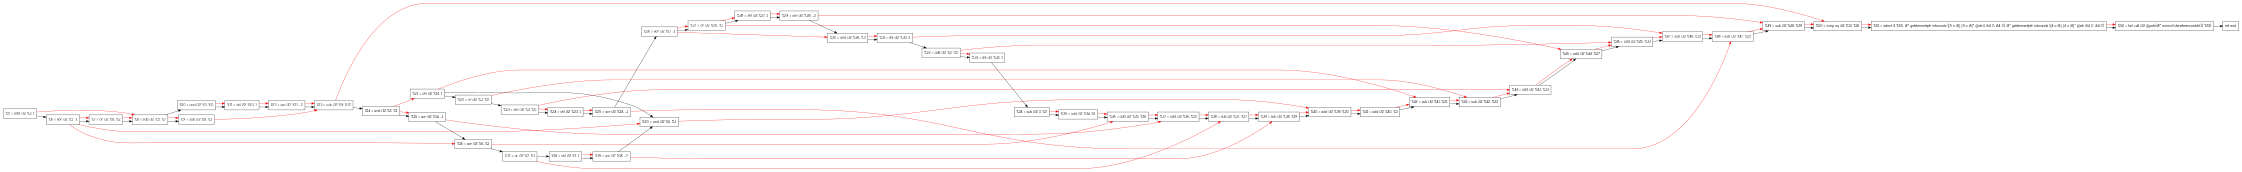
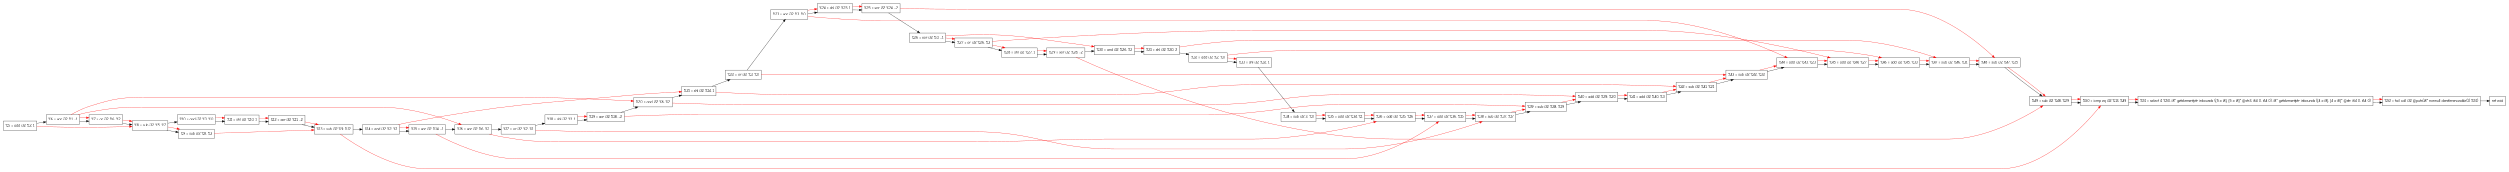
  digraph {
    fontname="Comic Neue"
    rankdir=LR
    node [fontname="Comic Neue" shape=record]
    edge [fontname="Comic Neue" color=red]
    n1 [label="  %5 = add i32 %2, 1"]
    n2 [label="  %6 = xor i32 %1, -1"]
    n3 [label="  %8 = sub i32 %5, %7"]
    n4 [label="  %7 = or i32 %6, %2"]
    n5 [label="  %16 = xor i32 %6, %2"]
    n6 [label="  %20 = and i32 %6, %2"]
    n7 [label="  %9 = sub i32 %8, %3"]
    n8 [label="  %10 = and i32 %3, %0"]
    n9 [label="  %17 = or i32 %2, %1"]
    n10 [label="  %36 = add i32 %35, %16"]
    n11 [label="  %21 = shl i32 %14, 1"]
    n12 [label="  %40 = add i32 %39, %20"]
    n13 [label="  %13 = sub i32 %9, %12"]
    n14 [label="  %11 = shl i32 %10, 1"]
    n15 [label="  %14 = and i32 %2, %1"]
    n16 [label="  %50 = icmp eq i32 %13, %49"]
    n17 [label="  %12 = xor i32 %11, -2"]
    n18 [label="  %15 = xor i32 %14, -1"]
    n19 [label="  %51 = select i1 %50, i8* getelementptr inbounds ([5 x i8], [5 x i8]* @str.3, i64 0, i64 0), i8* getelementptr inbounds ([4 x i8], [4 x i8]* @str, i64 0, i64 0)"]
    n20 [label="  %37 = add i32 %36, %15"]
    n21 [label="  %22 = or i32 %3, %0"]
    n22 [label="  %42 = sub i32 %41, %21"]
    n23 [label="  %38 = sub i32 %37, %17"]
    n24 [label="  %18 = shl i32 %1, 1"]
    n25 [label="  %19 = xor i32 %18, -2"]
    n26 [label="  %39 = sub i32 %38, %19"]
    n27 [label="  %41 = add i32 %40, %3"]
    n28 [label="  %23 = xor i32 %3, %0"]
    n29 [label="  %43 = sub i32 %42, %22"]
    n30 [label="  %24 = shl i32 %23, 1"]
    n31 [label="  %44 = add i32 %43, %23"]
    n32 [label="  %25 = xor i32 %24, -2"]
    n33 [label="  %45 = add i32 %44, %27"]
    n34 [label="  %26 = xor i32 %0, -1"]
    n35 [label="  %48 = sub i32 %47, %25"]
    n36 [label="  %27 = or i32 %26, %3"]
    n37 [label="  %30 = and i32 %26, %3"]
    n38 [label="  %49 = sub i32 %48, %29"]
    n39 [label="  %28 = shl i32 %27, 1"]
    n40 [label="  %31 = shl i32 %30, 2"]
    n41 [label="  %29 = xor i32 %28, -2"]
    n42 [label="  %46 = add i32 %45, %33"]
    n43 [label="  %32 = add i32 %2, %0"]
    n44 [label="  %47 = sub i32 %46, %31"]
    n45 [label="  %33 = shl i32 %32, 1"]
    n46 [label="  %34 = sub i32 3, %0"]
    n47 [label="  %35 = add i32 %34, %1"]
    n48 [label="  %52 = tail call i32 @puts(i8* nonnull dereferenceable(1) %51)"]
    n49 [label="  ret void"]
    n1 -> n2 [color=""]
    n1 -> n3
    n2 -> n4 [color=""]
    n2 -> n4
    n2 -> n5
    n2 -> n6
    n3 -> n7 [color=""]
    n3 -> n7
    n3 -> n8 [color=""]
    n4 -> n3 [color=""]
    n4 -> n3
    n5 -> n9 [color=""]
    n5 -> n10
-   n11 -> n6 [color=""]
+   n6 -> n11 [color=""]
    n6 -> n12
    n7 -> n13
    n8 -> n14 [color=""]
    n8 -> n14
    n9 -> n23
    n9 -> n24 [color=""]
    n10 -> n20 [color=""]
    n10 -> n20
    n11 -> n21 [color=""]
    n11 -> n22
    n12 -> n27 [color=""]
    n12 -> n27
    n13 -> n15 [color=""]
    n13 -> n16
    n14 -> n17 [color=""]
    n14 -> n17
    n15 -> n11
    n15 -> n18 [color=""]
    n15 -> n18
    n16 -> n19 [color=""]
    n16 -> n19
    n17 -> n13 [color=""]
    n17 -> n13
    n18 -> n5 [color=""]
    n18 -> n20
    n19 -> n48 [color=""]
    n19 -> n48
    n20 -> n23 [color=""]
    n20 -> n23
    n21 -> n28 [color=""]
    n21 -> n29
    n22 -> n29 [color=""]
    n22 -> n29
    n23 -> n26 [color=""]
    n23 -> n26
    n24 -> n25 [color=""]
    n24 -> n25
    n25 -> n6 [color=""]
    n25 -> n26
    n26 -> n12 [color=""]
    n26 -> n12
    n27 -> n22 [color=""]
    n27 -> n22
    n28 -> n30 [color=""]
    n28 -> n30
    n28 -> n31
    n29 -> n31 [color=""]
    n29 -> n31
    n30 -> n32 [color=""]
    n30 -> n32
    n31 -> n33 [color=""]
    n31 -> n33
    n32 -> n34 [color=""]
    n32 -> n35
    n33 -> n42 [color=""]
    n33 -> n42
    n34 -> n36 [color=""]
    n34 -> n36
    n34 -> n37
    n35 -> n38 [color=""]
    n35 -> n38
    n36 -> n33
    n36 -> n39 [color=""]
    n36 -> n39
    n37 -> n40 [color=""]
    n37 -> n40
    n38 -> n16 [color=""]
    n38 -> n16
    n39 -> n41 [color=""]
    n39 -> n41
    n40 -> n43 [color=""]
    n40 -> n44
    n41 -> n37 [color=""]
    n41 -> n38
    n42 -> n44 [color=""]
    n42 -> n44
    n43 -> n42
    n43 -> n45 [color=""]
    n43 -> n45
    n44 -> n35 [color=""]
    n44 -> n35
    n45 -> n46 [color=""]
    n46 -> n47 [color=""]
    n46 -> n47
    n47 -> n10 [color=""]
    n47 -> n10
    n48 -> n49 [color=""]
  }
